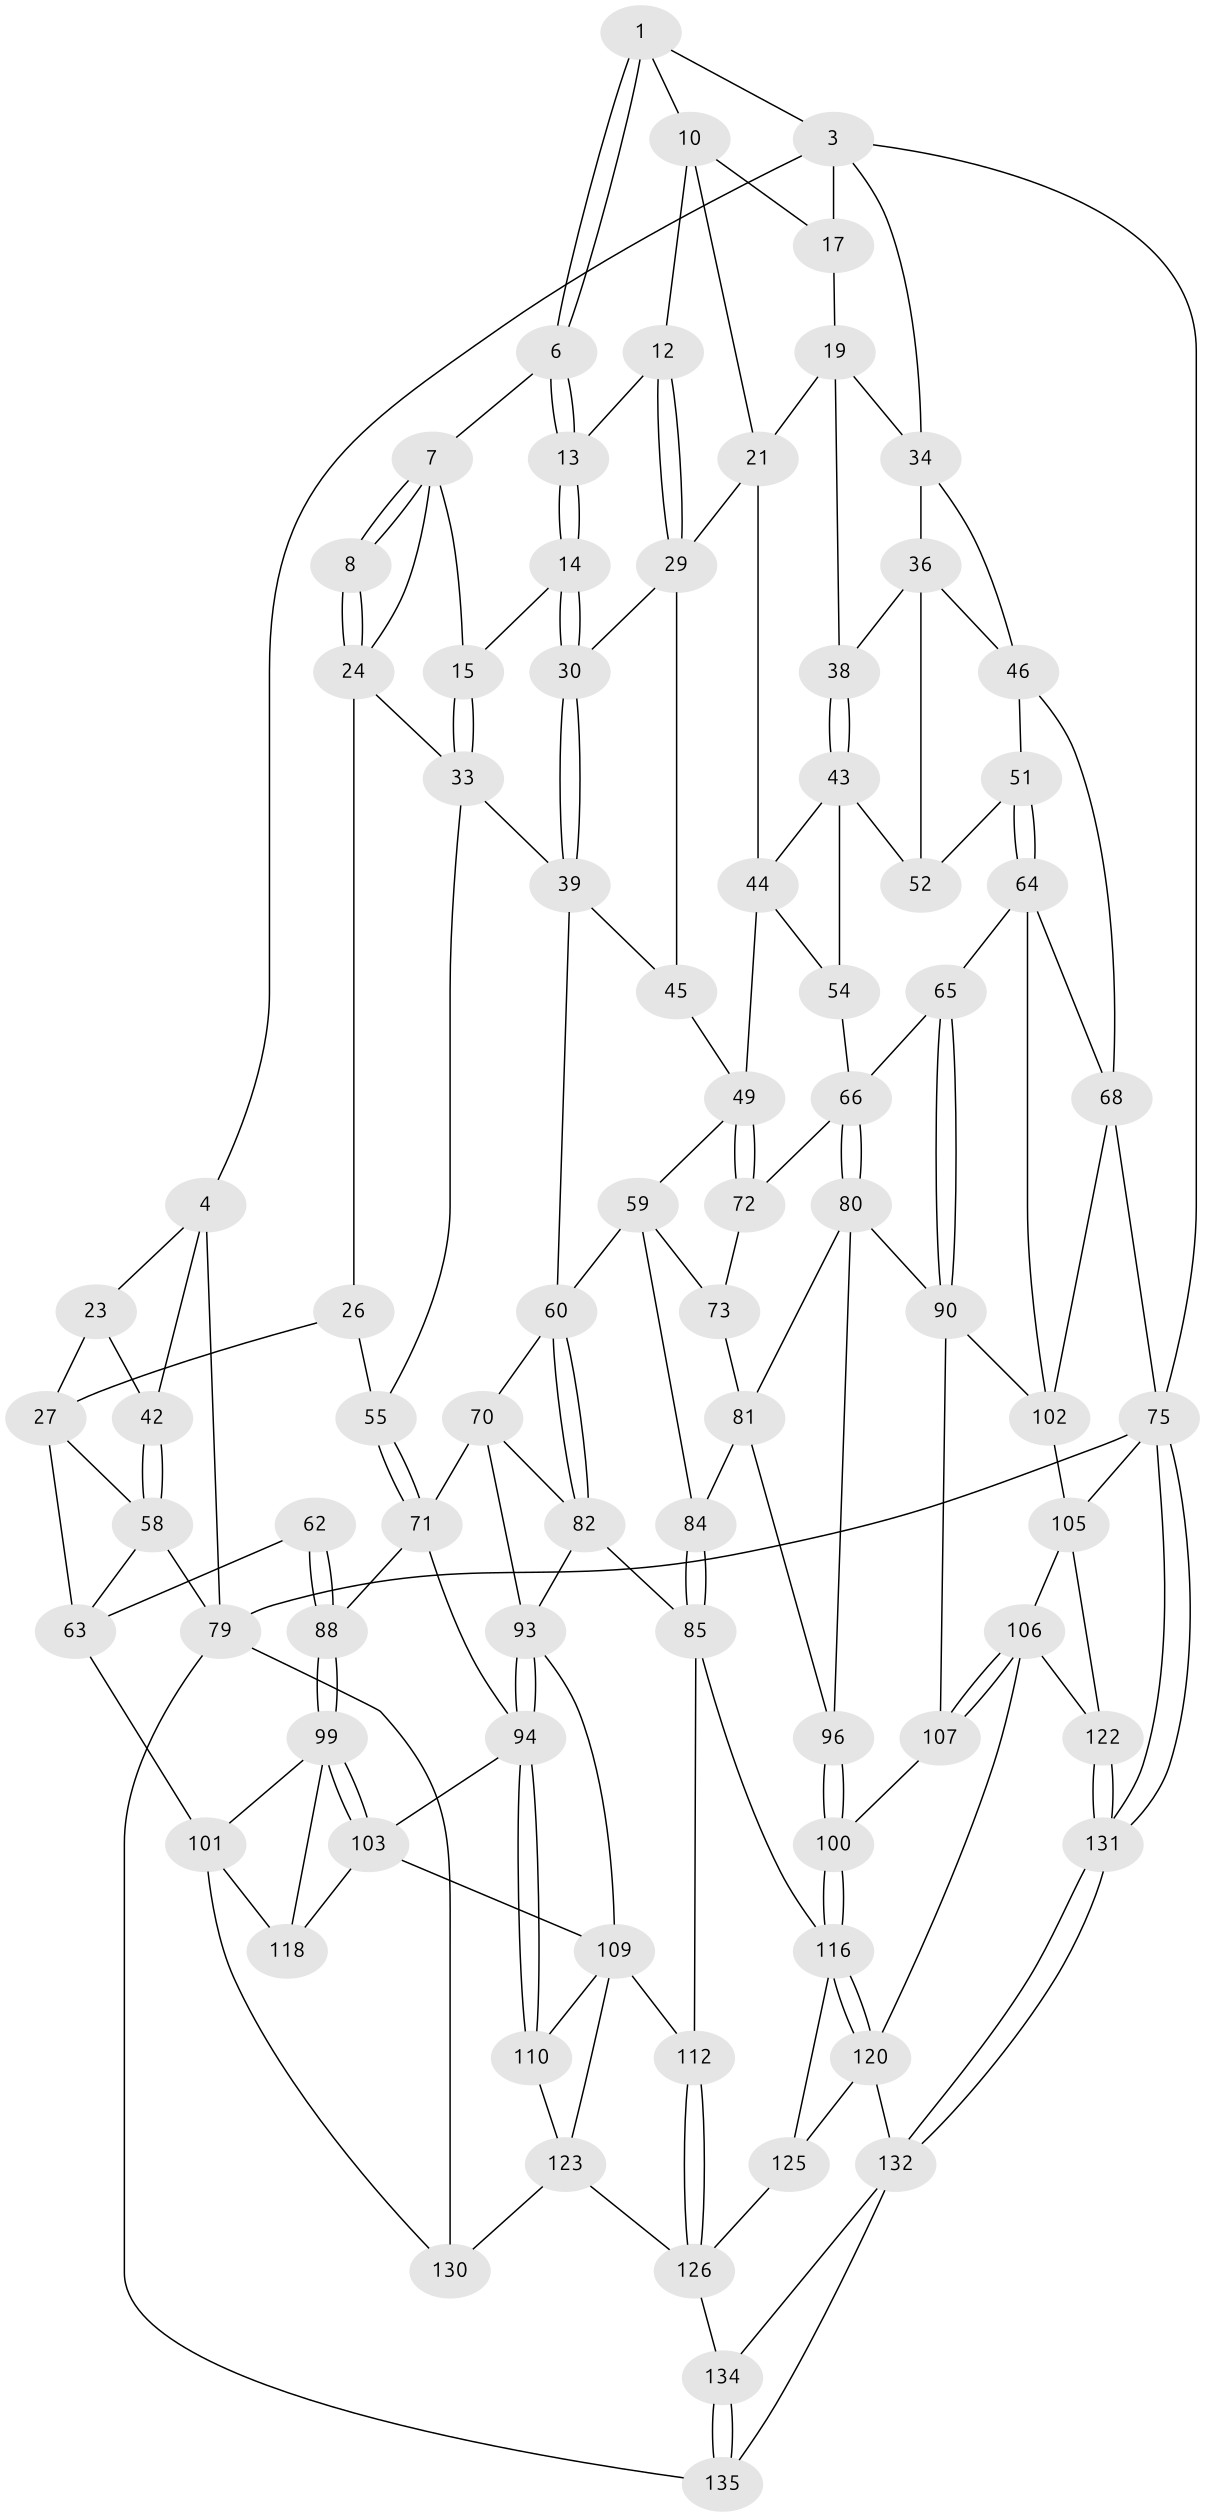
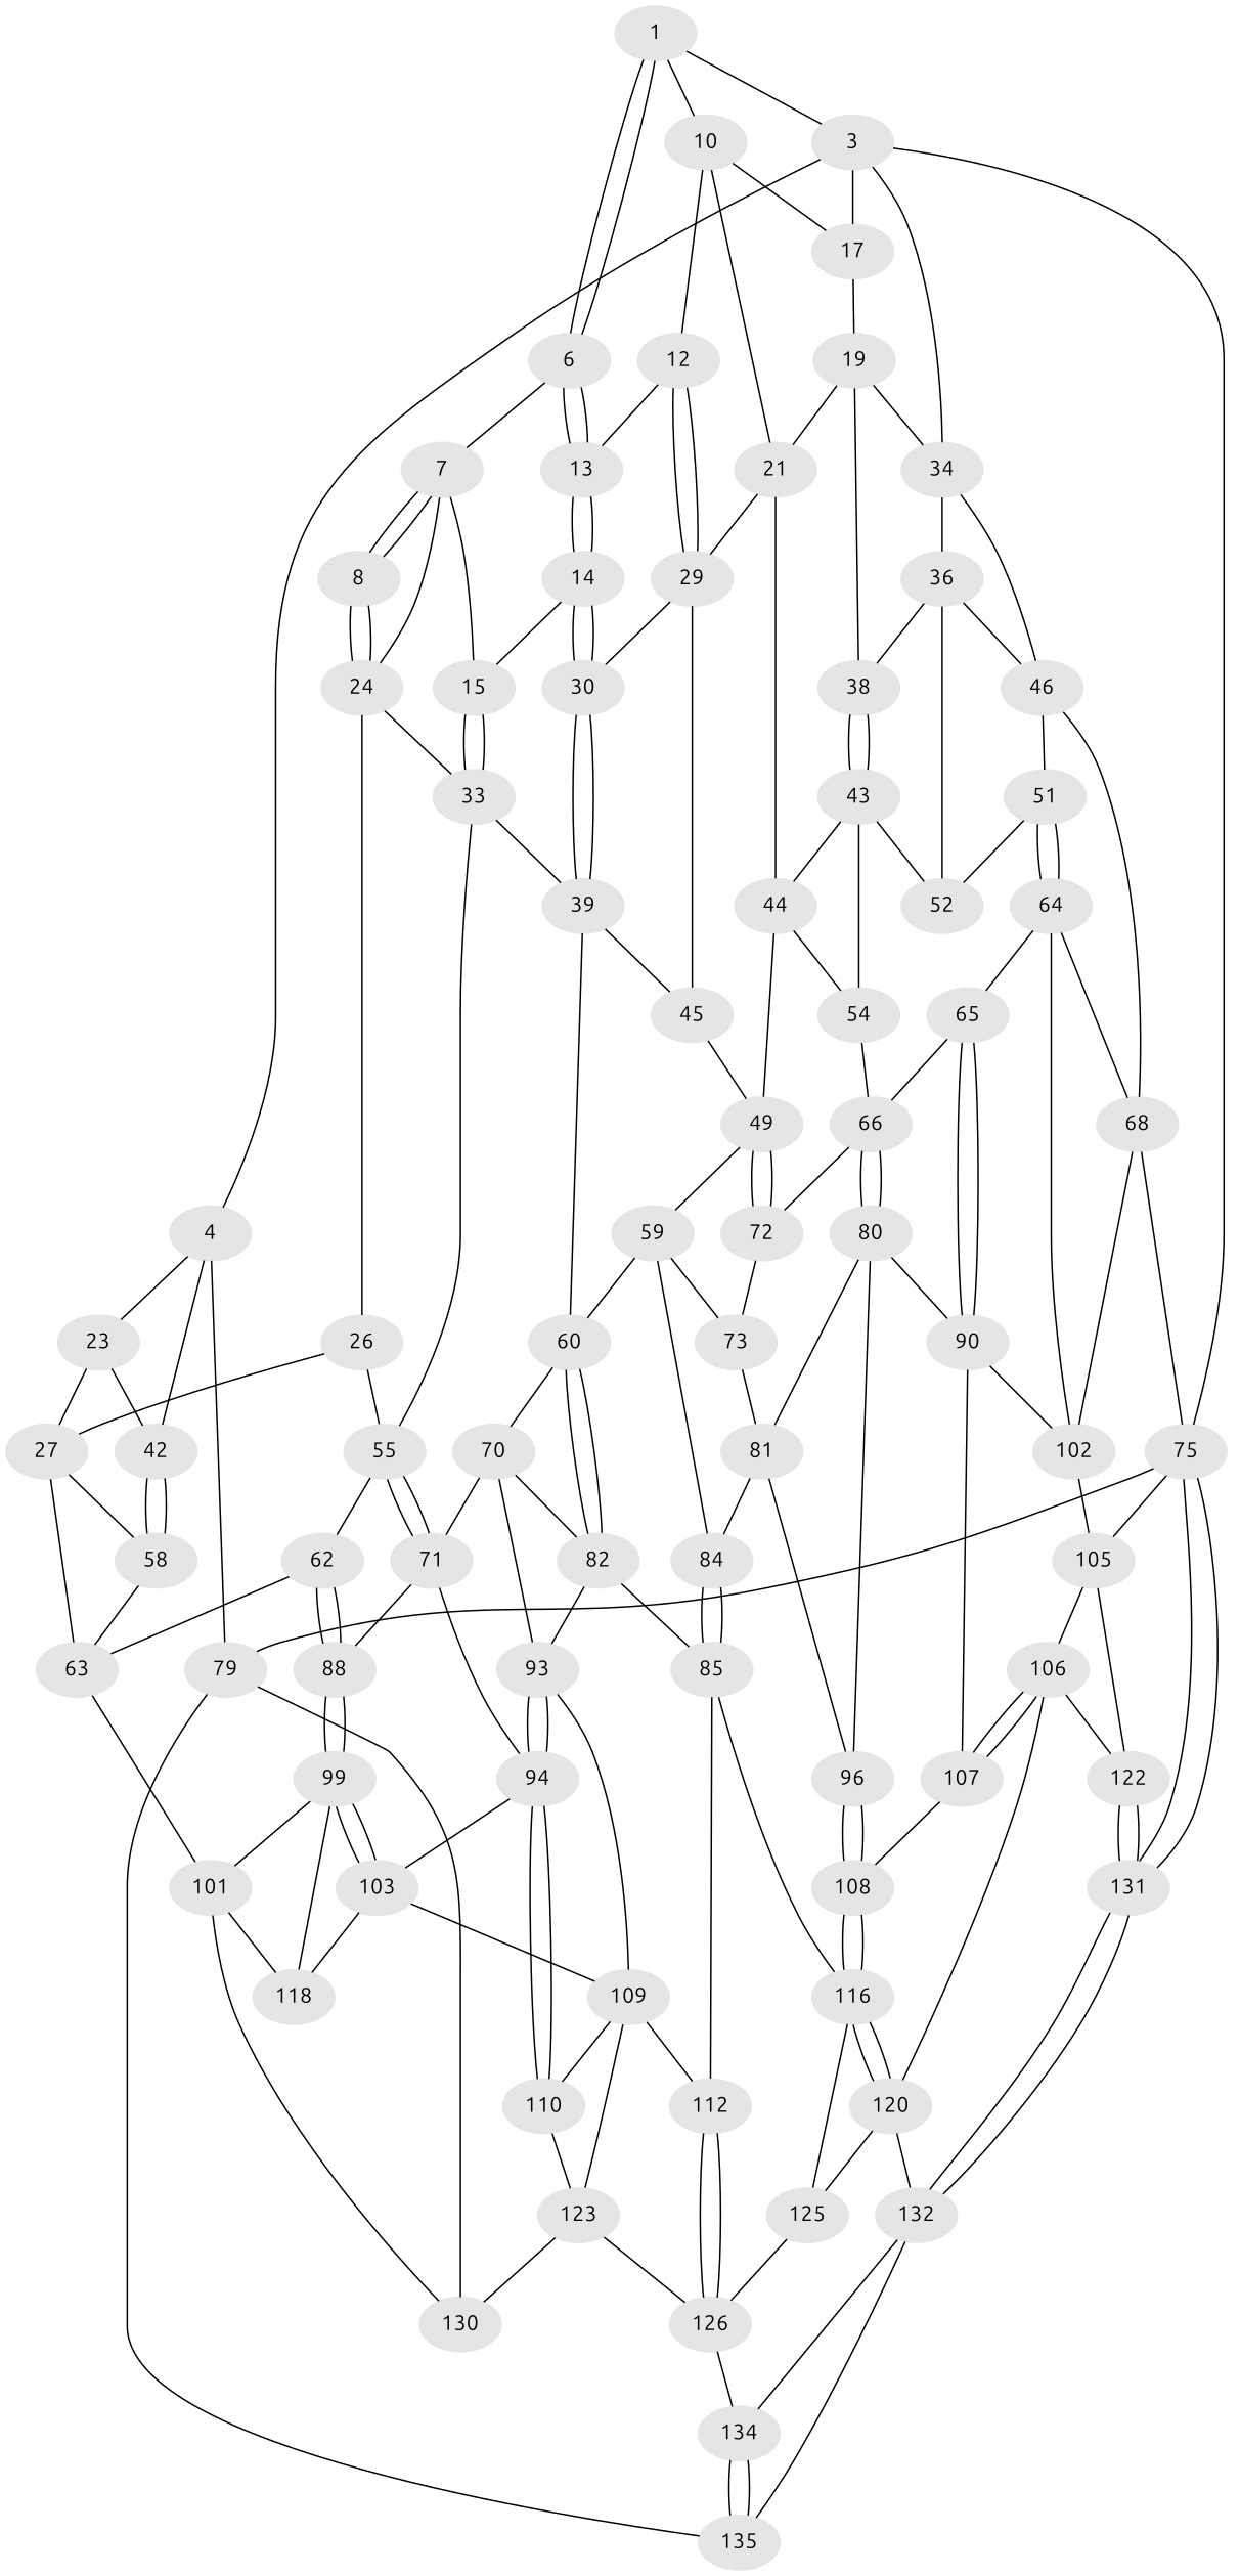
  graph {
    fontname=Ubuntu
    node [color=gray90 fontname=Ubuntu style=filled]
    edge [fontname=Ubuntu]
    1 [super="+2"]
    3 [super="+18"]
    6
    10 [super="+11"]
    4 [super="+22"]
    17
    34 [super="+35"]
    75 [super="+76"]
    7 [super="+16"]
    13
    12
    21 [super="+31"]
    23 [super="+28"]
    42
    79 [super="+136"]
    19 [super="+20"]
    36 [super="+37"]
    46 [super="+47"]
    105 [super="+121"]
    131
    27 [super="+57"]
    58 [super="+78"]
    130
    135
    24 [super="+25"]
    8
    15
    14
    33 [super="+41"]
    26
    29 [super="+32"]
    44 [super="+48"]
    30
    45
    39 [super="+40"]
    55 [super="+56"]
    38
    43 [super="+53"]
    54
    49 [super="+50"]
    63 [super="+98"]
    62
    71 [super="+87"]
    101 [super="+128"]
    60 [super="+61"]
    52
    51
    68 [super="+77"]
    70 [super="+83"]
    82 [super="+86"]
    66 [super="+67"]
    59 [super="+74"]
    72
    64 [super="+69"]
    102 [super="+104"]
    73
    84
    65
    80 [super="+92"]
    88
    94 [super="+95"]
    81 [super="+89"]
    85 [super="+111"]
    93 [super="+97"]
    99 [super="+100"]
    118
    90 [super="+91"]
    107
    96
    109 [super="+113"]
    103 [super="+115"]
    110 [super="+114"]
    106 [super="+119"]
    122
    132 [super="+133"]
-   108 [label=100]
+   108
    112
    116 [super="+117"]
    126 [super="+127"]
    120 [super="+129"]
    125
    123 [super="+124"]
    134
    1 -- 3
    1 -- 6
    1 -- 6
    1 -- 10
    3 -- 4
    3 -- 17
    3 -- 34
    3 -- 75
    6 -- 7
    6 -- 13
    6 -- 13
    10 -- 17
    10 -- 12
    10 -- 21
    4 -- 23
    4 -- 42
    4 -- 79
    17 -- 19
    34 -- 36
    34 -- 46
    75 -- 79
    75 -- 105
    75 -- 131
    75 -- 131
    7 -- 24
    7 -- 8
    7 -- 8
    7 -- 15
    13 -- 14
    13 -- 14
    12 -- 13
    12 -- 29
    12 -- 29
    21 -- 29
    21 -- 44
    23 -- 42
    23 -- 27
    42 -- 58
    42 -- 58
    79 -- 130
    79 -- 135
    19 -- 34
    19 -- 21
    19 -- 38
    36 -- 46
    36 -- 38
    36 -- 52
    46 -- 51
    46 -- 68
    105 -- 106
    105 -- 122
    131 -- 132
    131 -- 132
    27 -- 58
    27 -- 63
-   58 -- 79
    58 -- 63
    24 -- 33
    24 -- 26
    8 -- 24
    8 -- 24
    15 -- 33
    15 -- 33
    14 -- 15
    14 -- 30
    14 -- 30
    33 -- 39
    33 -- 55
    26 -- 27
    26 -- 55
    29 -- 30
    29 -- 45
    44 -- 54
    44 -- 49
    30 -- 39
    30 -- 39
    45 -- 49
    39 -- 45
    39 -- 60
+   55 -- 62
    55 -- 71
    55 -- 71
    38 -- 43
    38 -- 43
    43 -- 44
    43 -- 54
    43 -- 52
    54 -- 66
    49 -- 59
    49 -- 72
    49 -- 72
    63 -- 101
    62 -- 63
    62 -- 88
    62 -- 88
    71 -- 88
    71 -- 94
    101 -- 130
    101 -- 118
    60 -- 70
    60 -- 82
    60 -- 82
    51 -- 52
    51 -- 64
    51 -- 64
    68 -- 75
    68 -- 102
    70 -- 71
    70 -- 82
    70 -- 93
    82 -- 85
    82 -- 93
    66 -- 72
    66 -- 80
    66 -- 80
    59 -- 60
    59 -- 73
    59 -- 84
    72 -- 73
    64 -- 68
    64 -- 102
    64 -- 65
    102 -- 105
    73 -- 81
    84 -- 85
    84 -- 85
    65 -- 66
    65 -- 90
    65 -- 90
    80 -- 81
    80 -- 90
    80 -- 96
    88 -- 99
    88 -- 99
    94 -- 103
    94 -- 110
    94 -- 110
    81 -- 84
    81 -- 96
    85 -- 112
    85 -- 116
    93 -- 94
    93 -- 94
    93 -- 109
    99 -- 101
    99 -- 118
    99 -- 103
    99 -- 103
    90 -- 102
    90 -- 107
    107 -- 108
    96 -- 108
    96 -- 108
    109 -- 110
    109 -- 112
    109 -- 123
    103 -- 118
    103 -- 109
    110 -- 123
    106 -- 107
    106 -- 107
    106 -- 122
    106 -- 120
    122 -- 131
    122 -- 131
    132 -- 135
    132 -- 134
    108 -- 116
    108 -- 116
    112 -- 126
    112 -- 126
    116 -- 120
    116 -- 120
    116 -- 125
    126 -- 134
    120 -- 132
    120 -- 125
    125 -- 126
    123 -- 130
    123 -- 126
    134 -- 135
    134 -- 135
  }
